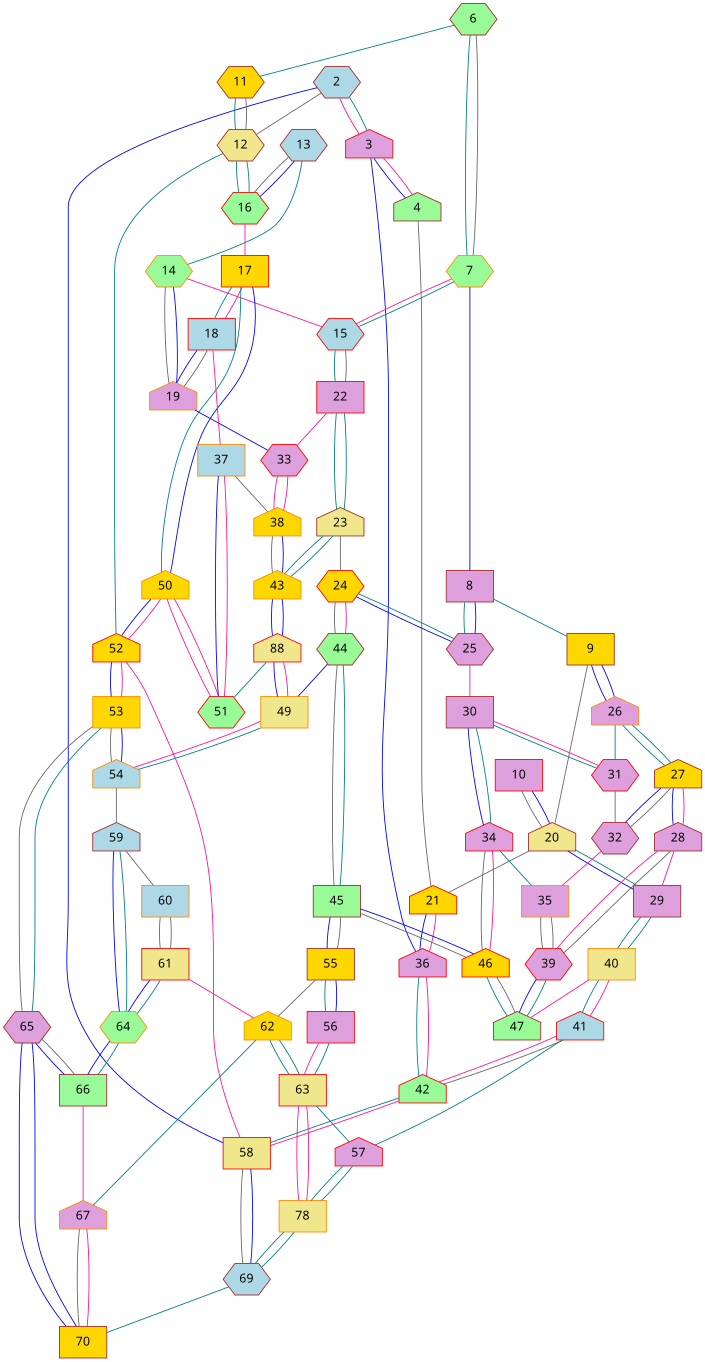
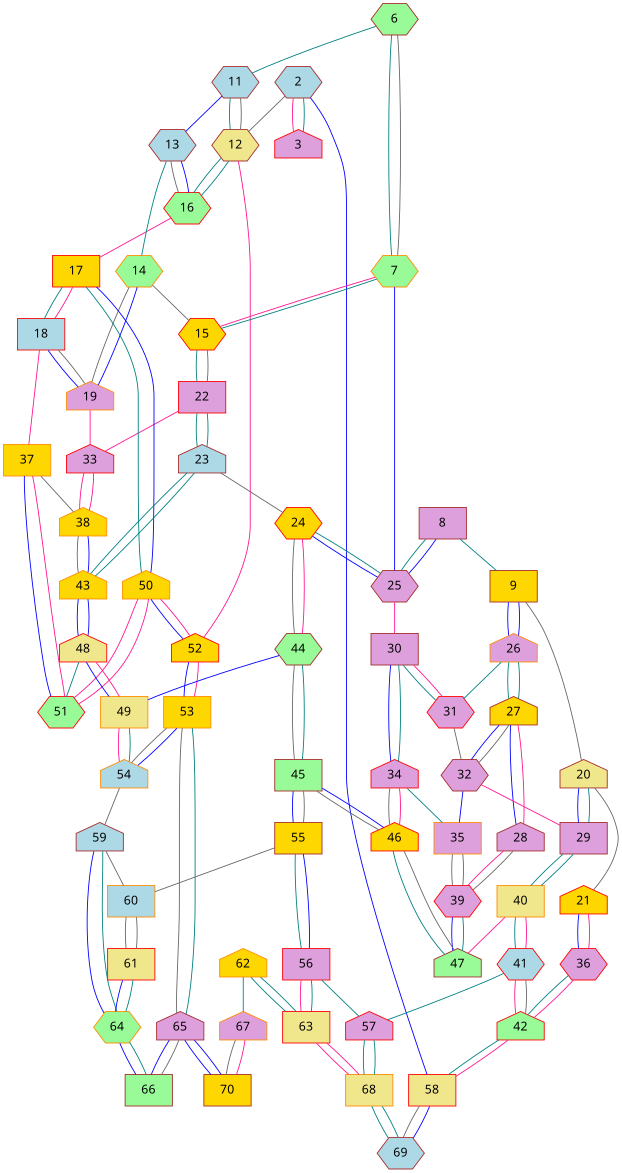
  graph {
    fontname="Noto Sans"
    node [color=brown fillcolor=plum fontname="Noto Sans" shape=house style=filled]
    edge [color=teal fontname="Noto Sans"]
    2 [fillcolor=lightblue shape=hexagon]
    3 [color=red]
    12 [fillcolor=khaki shape=hexagon]
    58 [color=red fillcolor=khaki shape=box]
    6 [fillcolor=palegreen shape=hexagon]
    7 [color=darkorange fillcolor=palegreen shape=hexagon]
-   11 [fillcolor=gold shape=hexagon]
-   4 [fillcolor=palegreen]
-   36 [color=red]
+   11 [fillcolor=lightblue shape=hexagon]
+   36 [color=red shape=hexagon]
    16 [color=red fillcolor=palegreen shape=hexagon]
    52 [color=red fillcolor=gold]
    69 [fillcolor=lightblue shape=hexagon]
    21 [color=red fillcolor=gold]
    42 [color=red fillcolor=palegreen]
-   10 [color=red shape=box]
    20 [fillcolor=khaki]
    8 [shape=box]
-   15 [color=red fillcolor=lightblue shape=hexagon]
+   15 [color=red fillcolor=gold shape=hexagon]
    13 [fillcolor=lightblue shape=hexagon]
    9 [fillcolor=gold shape=box]
    25 [shape=hexagon]
    22 [color=red shape=box]
    26 [color=darkorange]
    30 [shape=box]
    27 [fillcolor=gold]
    31 [color=red shape=hexagon]
    29 [shape=box]
    14 [color=darkorange fillcolor=palegreen shape=hexagon]
    17 [color=red fillcolor=gold shape=box]
    53 [color=darkorange fillcolor=gold shape=box]
    19 [color=darkorange]
-   33 [color=red shape=hexagon]
-   23 [fillcolor=khaki]
+   33 [color=red]
+   23 [fillcolor=lightblue]
    18 [color=red fillcolor=lightblue shape=box]
    50 [color=darkorange fillcolor=gold]
-   37 [color=darkorange fillcolor=lightblue shape=box]
+   37 [color=darkorange fillcolor=gold shape=box]
    51 [color=red fillcolor=palegreen shape=hexagon]
    38 [color=darkorange fillcolor=gold]
    40 [color=darkorange fillcolor=khaki shape=box]
    24 [color=red fillcolor=gold shape=hexagon]
    43 [color=darkorange fillcolor=gold]
    44 [fillcolor=palegreen shape=hexagon]
-   48 [color=red fillcolor=khaki label=88]
+   48 [color=red fillcolor=khaki]
    45 [fillcolor=palegreen shape=box]
    49 [color=darkorange fillcolor=khaki shape=box]
    34 [color=red]
    28
    32 [shape=hexagon]
    39 [color=red shape=hexagon]
    35 [color=darkorange shape=box]
    47 [fillcolor=palegreen]
-   41 [color=red fillcolor=lightblue]
+   41 [color=red fillcolor=lightblue shape=hexagon]
    46 [color=red fillcolor=gold]
    57 [color=red]
-   68 [color=darkorange fillcolor=khaki shape=box label=78]
+   68 [color=darkorange fillcolor=khaki shape=box]
    55 [fillcolor=gold shape=box]
    54 [color=darkorange fillcolor=lightblue]
    56 [color=red shape=box]
    60 [color=darkorange fillcolor=lightblue shape=box]
    59 [fillcolor=lightblue]
-   65 [shape=hexagon]
+   65
    66 [fillcolor=palegreen shape=box]
    70 [fillcolor=gold shape=box]
    64 [color=darkorange fillcolor=palegreen shape=hexagon]
    63 [color=red fillcolor=khaki shape=box]
    61 [color=red fillcolor=khaki shape=box]
    62 [color=darkorange fillcolor=gold]
    67 [color=darkorange]
    2 -- 3 [color=deeppink]
    2 -- 3
    2 -- 12 [color=gray40]
    2 -- 58 [color=blue]
-   3 -- 4 [color=blue]
-   3 -- 4 [color=deeppink]
-   3 -- 36 [color=blue]
    12 -- 16
    12 -- 16
-   12 -- 52
+   12 -- 52 [color=deeppink]
    58 -- 69 [color=gray40]
    58 -- 69 [color=blue]
    6 -- 7
    6 -- 7 [color=gray40]
    6 -- 11
-   7 -- 8 [color=blue]
+   7 -- 25 [color=blue]
    7 -- 15 [color=deeppink]
    7 -- 15
    11 -- 12
    11 -- 12 [color=gray40]
-   4 -- 21 [color=gray40]
+   11 -- 13 [color=blue]
    36 -- 42
    36 -- 42 [color=deeppink]
    16 -- 17 [color=deeppink]
-   52 -- 58 [color=deeppink]
    52 -- 53 [color=blue]
    52 -- 53 [color=deeppink]
-   69 -- 70
    21 -- 36 [color=blue]
    21 -- 36 [color=deeppink]
    42 -- 58
    42 -- 58 [color=deeppink]
-   10 -- 20 [color=gray40]
-   10 -- 20 [color=blue]
    20 -- 21 [color=gray40]
    20 -- 29 [color=blue]
    20 -- 29
    8 -- 9
    8 -- 25
    8 -- 25 [color=blue]
    15 -- 22
    15 -- 22 [color=gray40]
    13 -- 16 [color=gray40]
    13 -- 16 [color=blue]
    13 -- 14
    9 -- 20 [color=gray40]
    9 -- 26 [color=blue]
    9 -- 26 [color=blue]
    25 -- 30 [color=deeppink]
    22 -- 33 [color=deeppink]
    22 -- 23
    22 -- 23
    26 -- 27
    26 -- 27
    26 -- 31
    30 -- 31
    30 -- 31 [color=deeppink]
    30 -- 34 [color=blue]
    30 -- 34
    27 -- 28 [color=blue]
    27 -- 28 [color=deeppink]
    27 -- 32 [color=blue]
    27 -- 32 [color=gray40]
    31 -- 32 [color=gray40]
    29 -- 40
    29 -- 40
-   14 -- 15 [color=deeppink]
+   14 -- 15 [color=gray40]
    14 -- 19 [color=gray40]
    14 -- 19 [color=blue]
    17 -- 18
    17 -- 18 [color=deeppink]
    17 -- 50
    17 -- 50 [color=blue]
    53 -- 54 [color=gray40]
    53 -- 54 [color=blue]
    53 -- 65 [color=gray40]
    53 -- 65
-   19 -- 33 [color=blue]
+   19 -- 33 [color=deeppink]
    33 -- 38 [color=deeppink]
    33 -- 38 [color=deeppink]
    23 -- 24 [color=gray40]
    23 -- 43
    23 -- 43
    18 -- 19 [color=blue]
    18 -- 19 [color=gray40]
    18 -- 37 [color=deeppink]
    50 -- 52 [color=blue]
    50 -- 52 [color=deeppink]
    50 -- 51 [color=deeppink]
    50 -- 51 [color=deeppink]
    37 -- 51 [color=blue]
    37 -- 51 [color=deeppink]
    37 -- 38 [color=gray40]
    38 -- 43 [color=gray40]
    38 -- 43 [color=blue]
    40 -- 47 [color=deeppink]
    40 -- 41
    40 -- 41 [color=deeppink]
    24 -- 25 [color=blue]
    24 -- 25
    24 -- 44 [color=gray40]
    24 -- 44 [color=deeppink]
    43 -- 48 [color=blue]
    43 -- 48 [color=blue]
    44 -- 45 [color=gray40]
    44 -- 45
    44 -- 49 [color=blue]
    48 -- 51
    48 -- 49 [color=blue]
    48 -- 49 [color=deeppink]
    45 -- 46 [color=gray40]
    45 -- 46 [color=blue]
    45 -- 55 [color=blue]
    45 -- 55 [color=gray40]
    49 -- 54 [color=deeppink]
    49 -- 54
    34 -- 35
    34 -- 46 [color=gray40]
    34 -- 46 [color=deeppink]
-   28 -- 29 [color=deeppink]
+   32 -- 29 [color=deeppink]
    28 -- 39 [color=deeppink]
    28 -- 39 [color=gray40]
-   32 -- 35 [color=deeppink]
+   32 -- 35 [color=blue]
    39 -- 47 [color=blue]
    39 -- 47
    35 -- 39 [color=gray40]
    35 -- 39 [color=gray40]
    41 -- 42 [color=deeppink]
    41 -- 42 [color=gray40]
    41 -- 57
    46 -- 47
    46 -- 47 [color=gray40]
    57 -- 68
    57 -- 68
    68 -- 69
    68 -- 69
    55 -- 56
    55 -- 56 [color=blue]
-   55 -- 62 [color=gray40]
+   55 -- 60 [color=gray40]
    54 -- 59 [color=gray40]
-   63 -- 57
+   56 -- 57
    56 -- 63 [color=deeppink]
    56 -- 63
    60 -- 61 [color=gray40]
    60 -- 61 [color=gray40]
    59 -- 60 [color=gray40]
    59 -- 64 [color=blue]
    59 -- 64
    65 -- 66 [color=blue]
    65 -- 66 [color=gray40]
    65 -- 70 [color=blue]
    65 -- 70 [color=blue]
-   66 -- 67 [color=deeppink]
    64 -- 66 [color=blue]
    64 -- 66
    63 -- 68 [color=deeppink]
    63 -- 68 [color=deeppink]
    61 -- 64 [color=blue]
    61 -- 64
-   61 -- 62 [color=deeppink]
    62 -- 63
    62 -- 63
    62 -- 67
    67 -- 70 [color=gray40]
    67 -- 70 [color=deeppink]
  }
